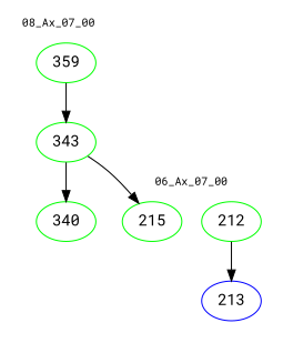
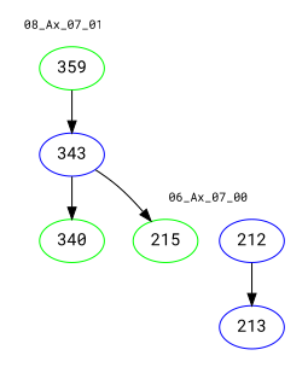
  digraph {
    fontname="Roboto Mono"
    node [color=green fontname="Roboto Mono"]
    edge [color=black fontname="Roboto Mono"]
    n1 [label=359]
-   n2 [label=343]
+   n2 [color=blue label=343]
    n3 [label=340]
-   n4 [label=212]
+   n4 [color=blue label=212]
    n5 [color=blue label=213]
    n6 [label=215]
    subgraph cluster_1 {
      color=white
      fontsize=10
-     label="08_Ax_07_00"
+     label="08_Ax_07_01"
      n1
      n2
      n3
    }
    subgraph cluster_2 {
      color=white
      fontsize=10
      label="06_Ax_07_00"
      n4
      n5
      n6
    }
    n1 -> n2
    n2 -> n3
    n2 -> n6
    n4 -> n5
  }
